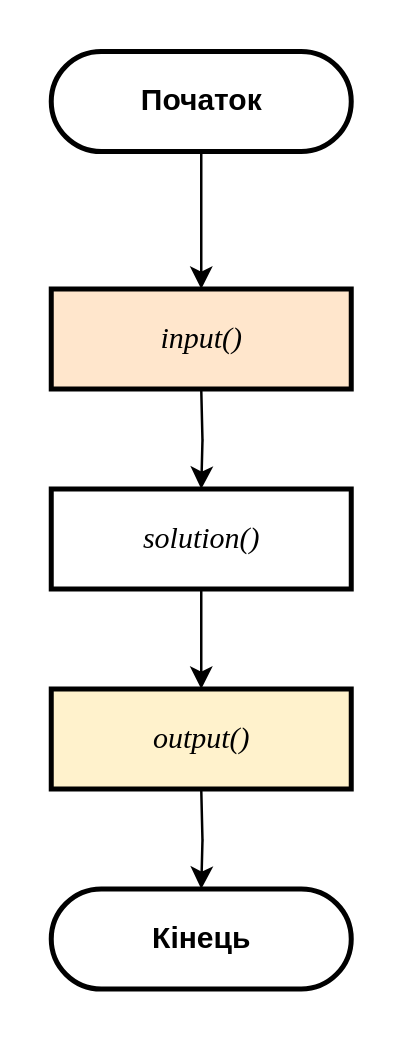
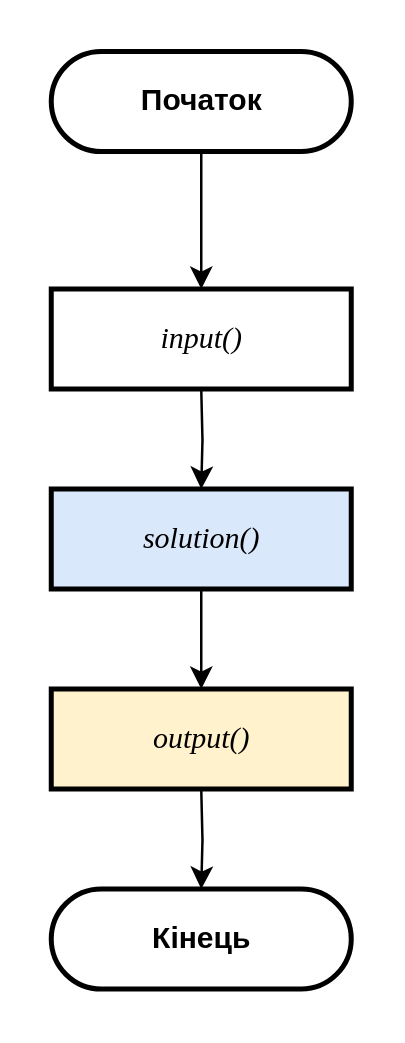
  <mxCell id="0" />
  <mxCell id="1" parent="0" />
  <mxCell id="2" style="edgeStyle=orthogonalEdgeStyle;rounded=0;orthogonalLoop=1;jettySize=auto;html=1;" parent="1" source="3" edge="1"><mxGeometry relative="1" as="geometry"><mxPoint x="80" y="115" as="targetPoint" /></mxGeometry></mxCell>
  <mxCell id="3" value="&lt;b&gt;Початок&lt;/b&gt;" style="html=1;dashed=0;whitespace=wrap;shape=mxgraph.dfd.start;strokeWidth=2;" parent="1" vertex="1"><mxGeometry x="20" y="20" width="120" height="40" as="geometry" /></mxCell>
  <mxCell id="4" style="edgeStyle=orthogonalEdgeStyle;rounded=0;orthogonalLoop=1;jettySize=auto;html=1;" parent="1" edge="1"><mxGeometry relative="1" as="geometry"><mxPoint x="80" y="195" as="targetPoint" /><mxPoint x="80" y="155" as="sourcePoint" /></mxGeometry></mxCell>
  <mxCell id="5" style="edgeStyle=orthogonalEdgeStyle;rounded=0;orthogonalLoop=1;jettySize=auto;html=1;" parent="1" source="6" edge="1"><mxGeometry relative="1" as="geometry"><mxPoint x="80" y="275" as="targetPoint" /></mxGeometry></mxCell>
- <mxCell id="6" value="&lt;font face=&quot;times new roman, serif&quot;&gt;&lt;i&gt;solution()&lt;/i&gt;&lt;/font&gt;" style="html=1;dashed=0;whitespace=wrap;strokeWidth=2;" parent="1" vertex="1"><mxGeometry x="20" y="195" width="120" height="40" as="geometry" /></mxCell>
+ <mxCell id="6" value="&lt;font face=&quot;times new roman, serif&quot;&gt;&lt;i&gt;solution()&lt;/i&gt;&lt;/font&gt;" style="html=1;dashed=0;whitespace=wrap;strokeWidth=2;fillColor=#dae8fc;" parent="1" vertex="1"><mxGeometry x="20" y="195" width="120" height="40" as="geometry" /></mxCell>
  <mxCell id="7" style="edgeStyle=orthogonalEdgeStyle;rounded=0;orthogonalLoop=1;jettySize=auto;html=1;" parent="1" edge="1"><mxGeometry relative="1" as="geometry"><mxPoint x="80" y="355" as="targetPoint" /><mxPoint x="80" y="315" as="sourcePoint" /></mxGeometry></mxCell>
  <mxCell id="8" value="&lt;b&gt;Кінець&lt;/b&gt;" style="html=1;dashed=0;whitespace=wrap;shape=mxgraph.dfd.start;strokeWidth=2;" parent="1" vertex="1"><mxGeometry x="20" y="355" width="120" height="40" as="geometry" /></mxCell>
- <mxCell id="9" value="&lt;font face=&quot;times new roman, serif&quot;&gt;&lt;i&gt;input()&lt;/i&gt;&lt;/font&gt;" style="html=1;dashed=0;whitespace=wrap;strokeWidth=2;fillColor=#ffe6cc;" parent="1" vertex="1"><mxGeometry x="20" y="115" width="120" height="40" as="geometry" /></mxCell>
+ <mxCell id="9" value="&lt;font face=&quot;times new roman, serif&quot;&gt;&lt;i&gt;input()&lt;/i&gt;&lt;/font&gt;" style="html=1;dashed=0;whitespace=wrap;strokeWidth=2;" parent="1" vertex="1"><mxGeometry x="20" y="115" width="120" height="40" as="geometry" /></mxCell>
  <mxCell id="10" value="&lt;font face=&quot;times new roman, serif&quot;&gt;&lt;i&gt;output(&lt;/i&gt;&lt;/font&gt;&lt;font face=&quot;times new roman, serif&quot;&gt;&lt;i&gt;)&lt;/i&gt;&lt;/font&gt;" style="html=1;dashed=0;whitespace=wrap;strokeWidth=2;fillColor=#fff2cc;" parent="1" vertex="1"><mxGeometry x="20" y="275" width="120" height="40" as="geometry" /></mxCell>
